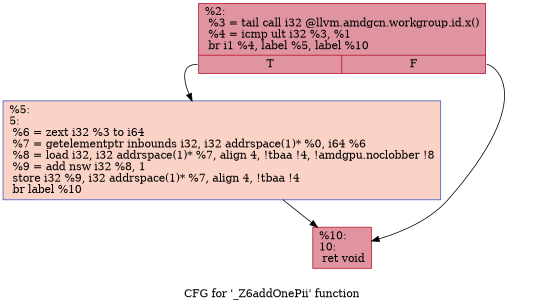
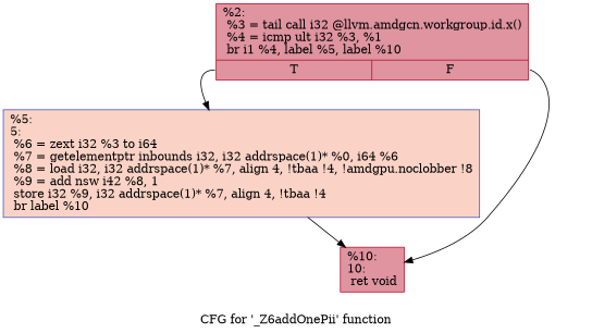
  digraph {
    label="CFG for '_Z6addOnePii' function"
    node [color="#b70d28ff" fillcolor="#b70d2870" shape=record style=filled]
    n1 [label="{%2:\l  %3 = tail call i32 @llvm.amdgcn.workgroup.id.x()\l  %4 = icmp ult i32 %3, %1\l  br i1 %4, label %5, label %10\l|{<s0>T|<s1>F}}"]
-   n2 [color="#3d50c3ff" fillcolor="#f59c7d70" label="{%5:\l5:                                                \l  %6 = zext i32 %3 to i64\l  %7 = getelementptr inbounds i32, i32 addrspace(1)* %0, i64 %6\l  %8 = load i32, i32 addrspace(1)* %7, align 4, !tbaa !4, !amdgpu.noclobber !8\l  %9 = add nsw i32 %8, 1\l  store i32 %9, i32 addrspace(1)* %7, align 4, !tbaa !4\l  br label %10\l}"]
+   n2 [color="#3d50c3ff" fillcolor="#f59c7d70" label="{%5:\l5:                                                \l  %6 = zext i32 %3 to i64\l  %7 = getelementptr inbounds i32, i32 addrspace(1)* %0, i64 %6\l  %8 = load i32, i32 addrspace(1)* %7, align 4, !tbaa !4, !amdgpu.noclobber !8\l  %9 = add nsw i42 %8, 1\l  store i32 %9, i32 addrspace(1)* %7, align 4, !tbaa !4\l  br label %10\l}"]
    n3 [label="{%10:\l10:                                               \l  ret void\l}"]
    n1 -> n2 [tailport=s0]
    n1 -> n3 [tailport=s1]
    n2 -> n3
  }
